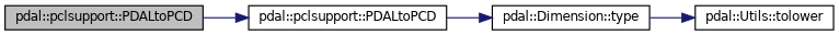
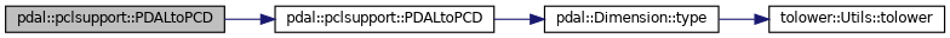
  digraph {
    rankdir=LR
    node [color=black fillcolor=white fontname=Helvetica fontsize=10 shape=record style=filled]
    edge [color=midnightblue fontname=Helvetica fontsize=10 labelfontname=Helvetica labelfontsize=10 style=solid]
    n1 [fillcolor=grey75 fontcolor=black height=0.2 label="pdal::pclsupport::PDALtoPCD" width=0.4]
    n2 [height=0.2 label="pdal::pclsupport::PDALtoPCD" width=0.4]
    n3 [height=0.2 label="pdal::Dimension::type" width=0.4]
-   n4 [height=0.2 label="pdal::Utils::tolower" width=0.4]
+   n4 [height=0.2 label="tolower::Utils::tolower" width=0.4]
    n1 -> n2
    n2 -> n3
    n3 -> n4
  }
